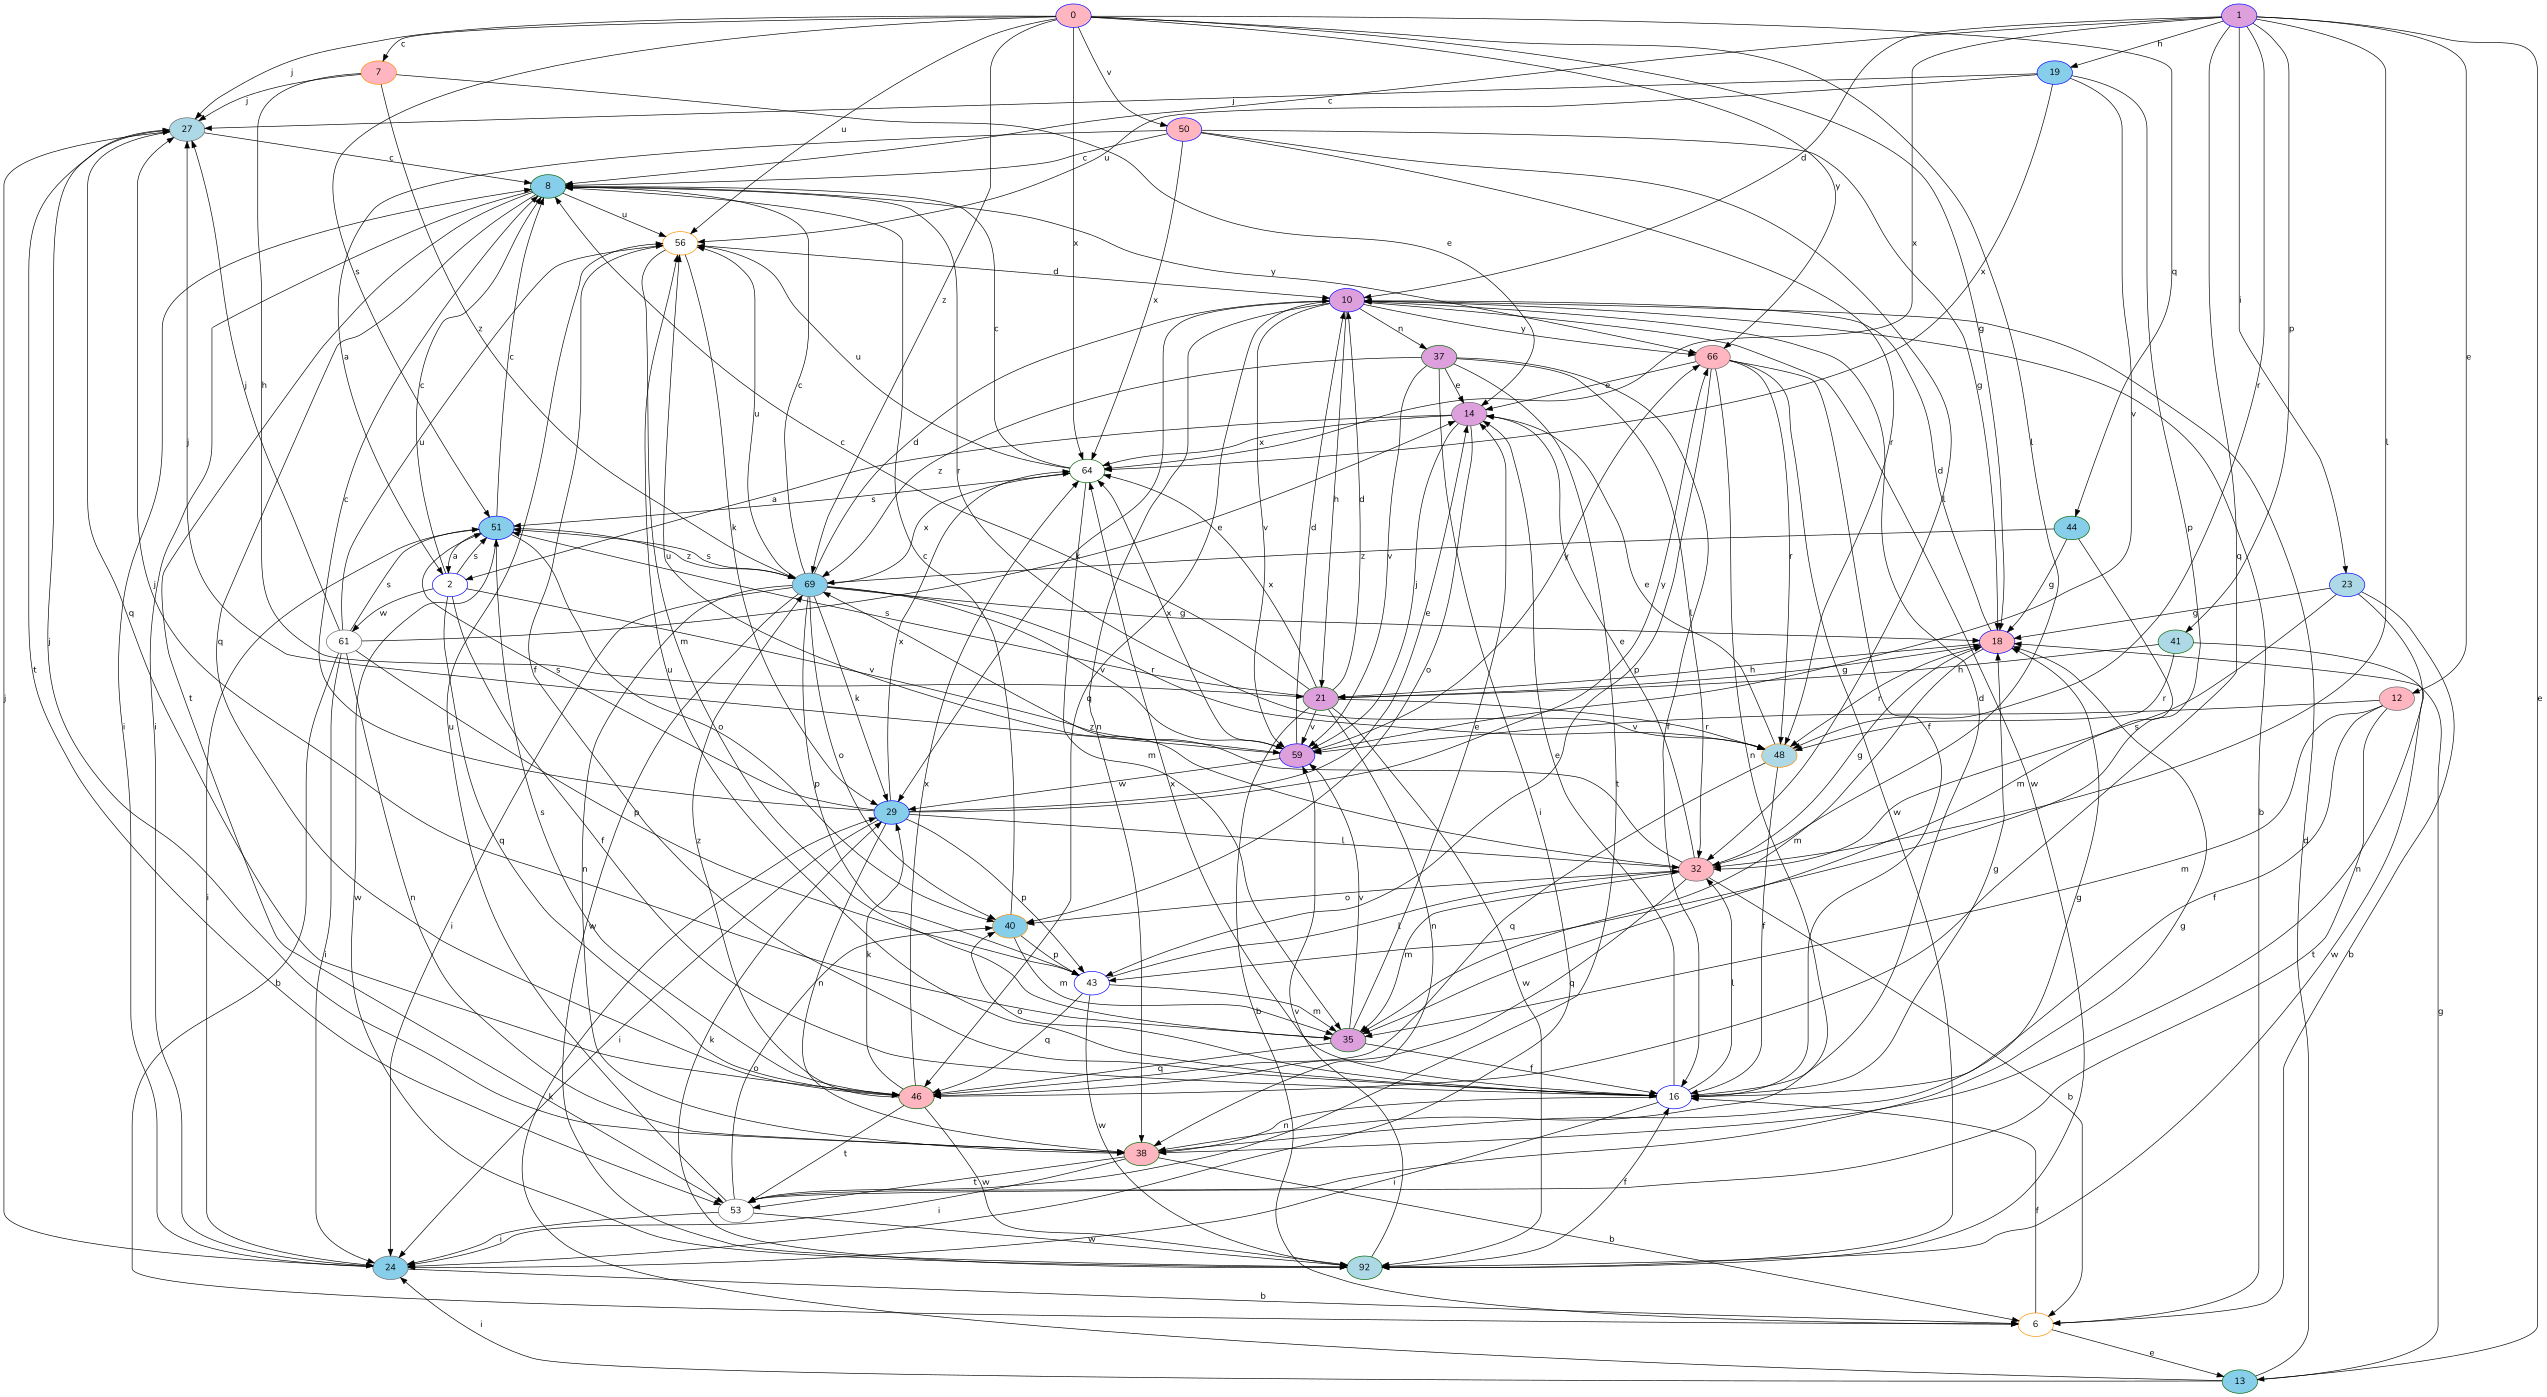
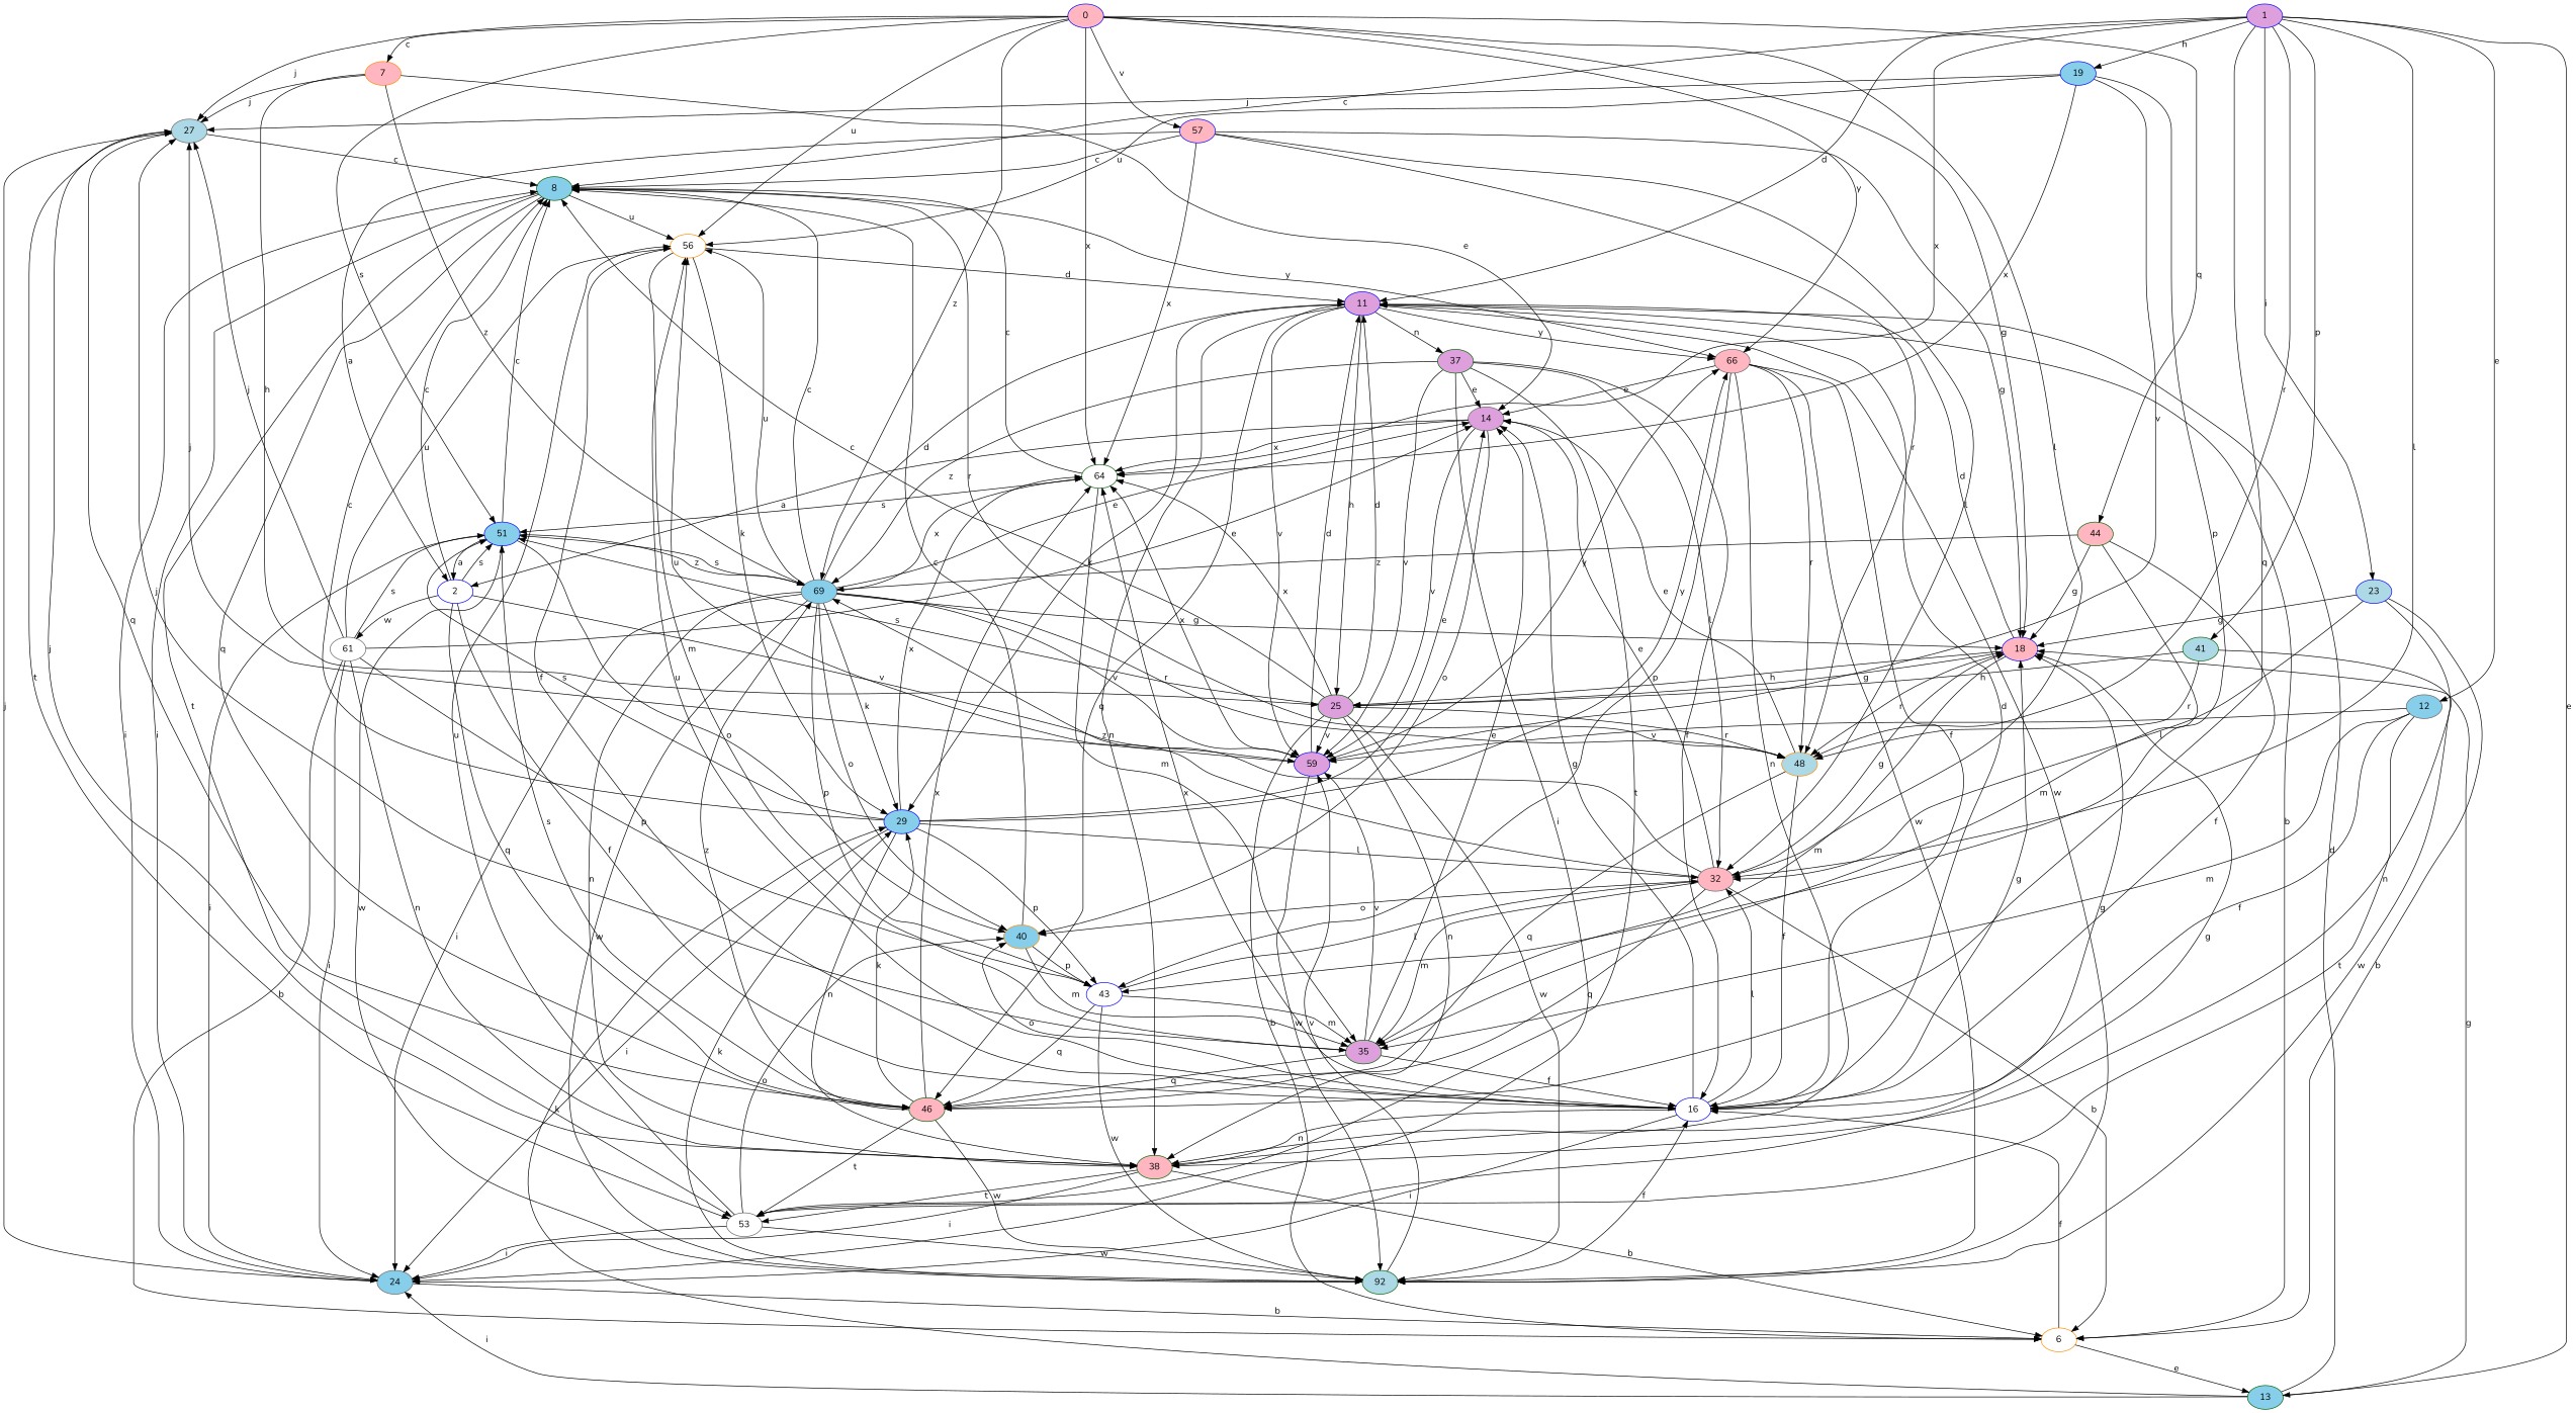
  strict digraph {
    fontname=Nunito
    node [color=blue fillcolor=skyblue fontname=Nunito style=filled]
    edge [fontname=Nunito]
    0 [fillcolor=lightpink]
    7 [color=darkorange fillcolor=lightpink]
    18 [fillcolor=lightpink]
    27 [color=gray40 fillcolor=lightblue]
    32 [color=gray40 fillcolor=lightpink]
-   44 [color=darkgreen]
+   44 [color=darkgreen fillcolor=lightpink]
    51
    56 [color=darkorange fillcolor=white]
-   57 [fillcolor=lightpink label=50]
+   57 [fillcolor=lightpink]
    64 [color=darkgreen fillcolor=white]
    66 [color=gray40 fillcolor=lightpink]
    69 [color=gray40]
    14 [color=gray40 fillcolor=plum]
-   21 [color=darkgreen fillcolor=plum]
-   11 [fillcolor=plum label=10]
+   21 [color=darkgreen fillcolor=plum label=25]
+   11 [fillcolor=plum]
    48 [color=darkorange fillcolor=lightblue]
    35 [color=darkgreen fillcolor=plum]
    8 [color=darkgreen]
    46 [color=darkgreen fillcolor=lightpink]
    53 [color=gray40 fillcolor=white]
    6 [color=darkorange fillcolor=white]
    40 [color=darkorange]
    16 [fillcolor=white]
    2 [fillcolor=white]
    24 [color=gray40]
    n26 [color=darkgreen fillcolor=lightblue label=92]
    29
    38 [color=darkgreen fillcolor=lightpink]
    43 [fillcolor=white]
    59 [fillcolor=plum]
    1 [fillcolor=plum]
-   12 [color=gray40 fillcolor=lightpink]
+   12 [color=gray40]
    13 [color=darkgreen]
    19
    23 [fillcolor=lightblue]
    41 [color=darkgreen fillcolor=lightblue]
    37 [color=darkgreen fillcolor=plum]
    61 [color=gray40 fillcolor=white]
    0 -> 7 [label=c]
    0 -> 18 [label=g]
    0 -> 27 [label=j]
    0 -> 32 [label=l]
    0 -> 44 [label=q]
    0 -> 51 [label=s]
    0 -> 56 [label=u]
    0 -> 57 [label=v]
    0 -> 64 [label=x]
    0 -> 66 [label=y]
    0 -> 69 [label=z]
    7 -> 27 [label=j]
    7 -> 69 [label=z]
    7 -> 14 [label=e]
    7 -> 21 [label=h]
    18 -> 21 [label=h]
    18 -> 11 [label=d]
    18 -> 48 [label=r]
    18 -> 35 [label=m]
    27 -> 8 [label=c]
    27 -> 46 [label=q]
    27 -> 53 [label=t]
    32 -> 18 [label=g]
    32 -> 56 [label=u]
    32 -> 69 [label=z]
    32 -> 14 [label=e]
    32 -> 35 [label=m]
    32 -> 46 [label=q]
    32 -> 6 [label=b]
    32 -> 40 [label=o]
    44 -> 18 [label=g]
    44 -> 69 [label=z]
    44 -> 35 [label=m]
+   44 -> 16 [label=f]
    51 -> 69 [label=z]
    51 -> 8 [label=c]
    51 -> 40 [label=o]
    51 -> 2 [label=a]
    51 -> 24 [label=i]
    51 -> n26 [label=w]
    56 -> 11 [label=d]
    56 -> 35 [label=m]
    56 -> 16 [label=f]
    56 -> 29 [label=k]
    57 -> 18 [label=g]
    57 -> 32 [label=l]
    57 -> 64 [label=x]
    57 -> 48 [label=r]
    57 -> 8 [label=c]
    57 -> 2 [label=a]
    64 -> 51 [label=s]
-   64 -> 56 [label=u]
    64 -> 35 [label=m]
    64 -> 8 [label=c]
    66 -> 14 [label=e]
    66 -> 48 [label=r]
    66 -> 16 [label=f]
    66 -> n26 [label=w]
    66 -> 38 [label=n]
    66 -> 43 [label=p]
    69 -> 18 [label=g]
    69 -> 51 [label=s]
    69 -> 56 [label=u]
    69 -> 64 [label=x]
+   69 -> 14 [label=e]
    69 -> 11 [label=d]
    69 -> 48 [label=r]
    69 -> 8 [label=c]
    69 -> 40 [label=o]
    69 -> 24 [label=i]
    69 -> n26 [label=w]
    69 -> 29 [label=k]
    69 -> 38 [label=n]
    69 -> 43 [label=p]
    69 -> 59 [label=v]
    14 -> 64 [label=x]
    14 -> 40 [label=o]
    14 -> 2 [label=a]
-   14 -> 59 [label=j]
+   14 -> 59 [label=v]
    21 -> 18 [label=g]
    21 -> 51 [label=s]
    21 -> 64 [label=x]
    21 -> 11 [label=d]
    21 -> 48 [label=r]
    21 -> 8 [label=c]
    21 -> 6 [label=b]
    21 -> n26 [label=w]
    21 -> 38 [label=n]
    21 -> 59 [label=v]
    11 -> 66 [label=y]
    11 -> 21 [label=h]
    11 -> 46 [label=q]
    11 -> 6 [label=b]
    11 -> n26 [label=w]
    11 -> 29 [label=k]
    11 -> 38 [label=n]
    11 -> 59 [label=v]
    11 -> 37 [label=n]
    48 -> 14 [label=e]
    48 -> 46 [label=q]
    48 -> 16 [label=f]
    35 -> 27 [label=j]
    35 -> 14 [label=e]
    35 -> 46 [label=q]
    35 -> 16 [label=f]
    35 -> 59 [label=v]
    8 -> 56 [label=u]
    8 -> 66 [label=y]
    8 -> 48 [label=r]
    8 -> 46 [label=q]
    8 -> 53 [label=t]
    8 -> 24 [label=i]
    46 -> 51 [label=s]
    46 -> 64 [label=x]
    46 -> 69 [label=z]
    46 -> 53 [label=t]
    46 -> n26 [label=w]
    46 -> 29 [label=k]
    53 -> 18 [label=g]
    53 -> 56 [label=u]
    53 -> 40 [label=o]
    53 -> 24 [label=i]
    53 -> n26 [label=w]
    6 -> 16 [label=f]
    6 -> 13 [label=e]
    40 -> 35 [label=m]
    40 -> 8 [label=c]
    40 -> 43 [label=p]
    16 -> 18 [label=g]
    16 -> 32 [label=l]
    16 -> 56 [label=u]
    16 -> 64 [label=x]
-   16 -> 14 [label=e]
+   16 -> 14 [label=g]
    16 -> 11 [label=d]
    16 -> 40 [label=o]
    16 -> 24 [label=i]
    16 -> 38 [label=n]
    2 -> 51 [label=s]
    2 -> 8 [label=c]
    2 -> 46 [label=q]
    2 -> 16 [label=f]
    2 -> 59 [label=v]
    2 -> 61 [label=w]
    24 -> 27 [label=j]
    24 -> 8 [label=i]
    24 -> 6 [label=b]
    n26 -> 16 [label=f]
    n26 -> 29 [label=k]
    n26 -> 59 [label=v]
    29 -> 32 [label=l]
    29 -> 51 [label=s]
    29 -> 64 [label=x]
    29 -> 66 [label=y]
    29 -> 14 [label=e]
    29 -> 8 [label=c]
    29 -> 24 [label=i]
    29 -> 38 [label=n]
    29 -> 43 [label=p]
    38 -> 18 [label=g]
    38 -> 27 [label=j]
    38 -> 53 [label=t]
    38 -> 6 [label=b]
    38 -> 24 [label=i]
    43 -> 32 [label=l]
    43 -> 35 [label=m]
    43 -> 46 [label=q]
    43 -> n26 [label=w]
    59 -> 27 [label=j]
    59 -> 64 [label=x]
    59 -> 66 [label=y]
    59 -> 11 [label=d]
-   59 -> 29 [label=w]
+   59 -> n26 [label=w]
    1 -> 32 [label=l]
    1 -> 64 [label=x]
    1 -> 11 [label=d]
    1 -> 48 [label=r]
    1 -> 8 [label=c]
    1 -> 46 [label=q]
    1 -> 12 [label=e]
    1 -> 13 [label=e]
    1 -> 19 [label=h]
    1 -> 23 [label=i]
    1 -> 41 [label=p]
    12 -> 35 [label=m]
    12 -> 53 [label=t]
    12 -> 16 [label=f]
    12 -> 59 [label=v]
    13 -> 18 [label=g]
    13 -> 11 [label=d]
    13 -> 24 [label=i]
    13 -> 29 [label=k]
    19 -> 27 [label=j]
    19 -> 56 [label=u]
    19 -> 64 [label=x]
    19 -> 43 [label=p]
    19 -> 59 [label=v]
    23 -> 18 [label=g]
-   23 -> 32 [label=s]
+   23 -> 32 [label=l]
    23 -> 6 [label=b]
    23 -> 38 [label=n]
    41 -> 21 [label=h]
    41 -> 48 [label=r]
    41 -> n26 [label=w]
    37 -> 32 [label=l]
    37 -> 69 [label=z]
    37 -> 14 [label=e]
    37 -> 53 [label=t]
    37 -> 16 [label=f]
    37 -> 24 [label=i]
    37 -> 59 [label=v]
    61 -> 27 [label=j]
    61 -> 51 [label=s]
    61 -> 56 [label=u]
    61 -> 14 [label=e]
    61 -> 6 [label=b]
    61 -> 24 [label=i]
    61 -> 38 [label=n]
    61 -> 43 [label=p]
  }
